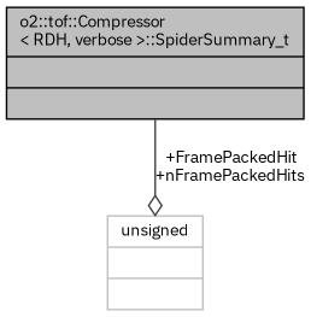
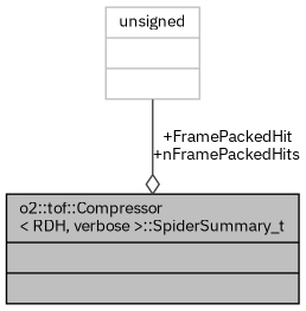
  digraph {
    fontname="IBM Plex Sans"
    node [fontname="IBM Plex Sans" fontsize=10 shape=record]
    n1 [color=black fillcolor=grey75 fontcolor=black height=0.2 label="{o2::tof::Compressor\l\< RDH, verbose \>::SpiderSummary_t\n||}" style=filled width=0.4]
    n2 [color=grey75 height=0.2 label="{unsigned\n||}" width=0.4]
-   n1 -> n2 [arrowhead=odiamond color=grey25 fontname="IBM Plex Sans" fontsize=10 label=" +FramePackedHit\n+nFramePackedHits" labelfontname=Helvetica labelfontsize=10 style=solid]
+   n2 -> n1 [arrowhead=odiamond color=grey25 fontname="IBM Plex Sans" fontsize=10 label=" +FramePackedHit\n+nFramePackedHits" labelfontname=Helvetica labelfontsize=10 style=solid]
  }
